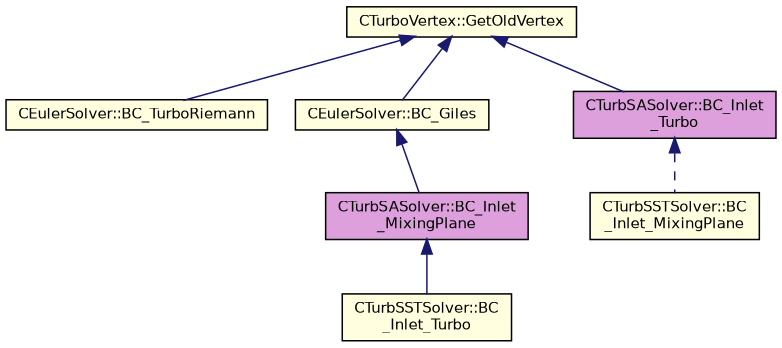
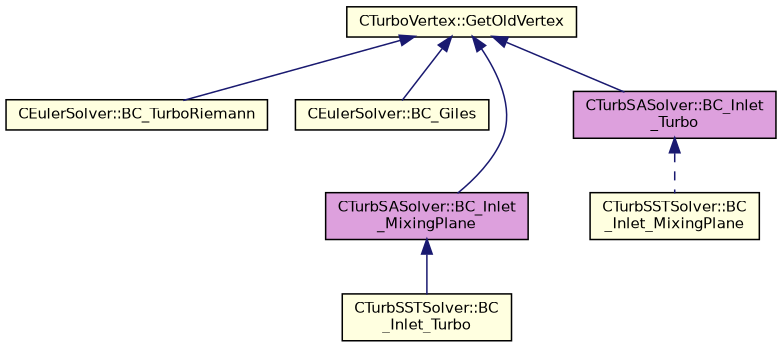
  digraph {
    rankdir=TB
    node [color=black fillcolor=lightyellow fontname=Helvetica fontsize=10 shape=record style=filled]
    edge [color=midnightblue dir=back fontname=Helvetica fontsize=10 labelfontname=Helvetica labelfontsize=10 style=solid]
    n1 [fontcolor=black height=0.2 label="CTurboVertex::GetOldVertex" width=0.4]
    n2 [height=0.2 label="CEulerSolver::BC_TurboRiemann" width=0.4]
    n3 [height=0.2 label="CEulerSolver::BC_Giles" width=0.4]
    n4 [fillcolor=plum height=0.2 label="CTurbSASolver::BC_Inlet\l_MixingPlane" width=0.4]
    n5 [fillcolor=plum height=0.2 label="CTurbSASolver::BC_Inlet\l_Turbo" width=0.4]
    n6 [height=0.2 label="CTurbSSTSolver::BC\l_Inlet_Turbo" width=0.4]
    n7 [height=0.2 label="CTurbSSTSolver::BC\l_Inlet_MixingPlane" width=0.4]
    n1 -> n2
    n1 -> n3
-   n3 -> n4
+   n1 -> n4
    n1 -> n5
    n4 -> n6
    n5 -> n7 [style=dashed]
  }
